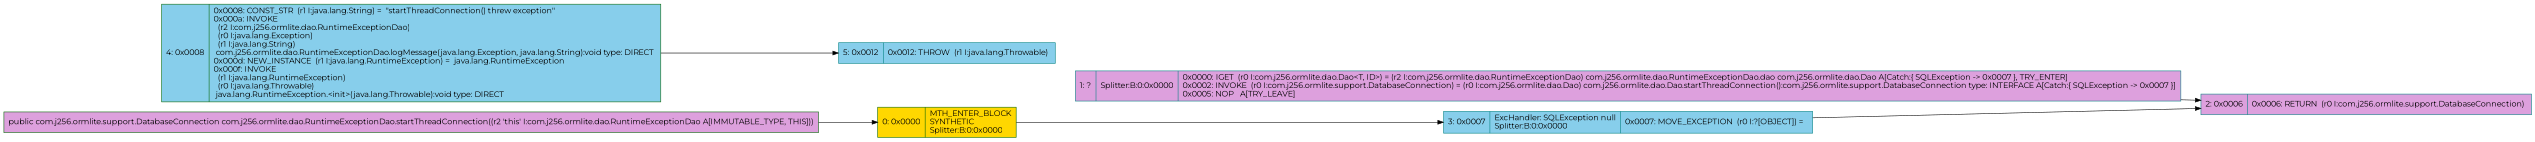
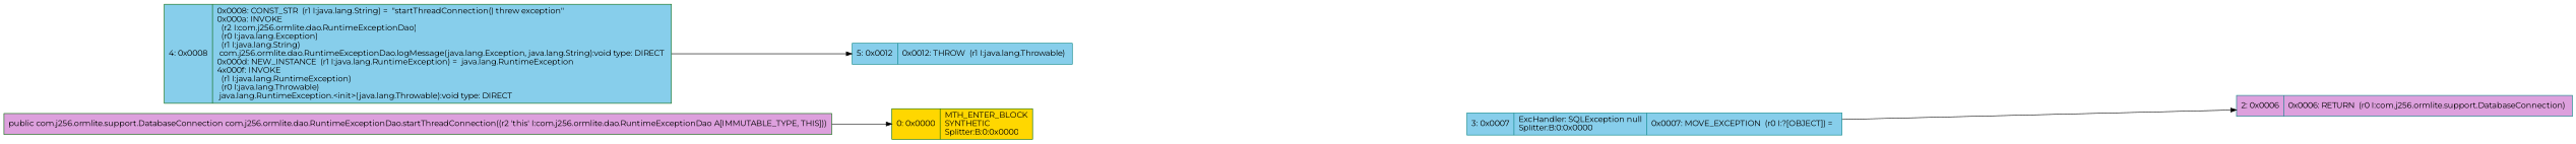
  digraph {
    fontname=Montserrat
    rankdir=LR
    node [color=teal fillcolor=skyblue fontname=Montserrat shape=record style=filled]
    edge [fontname=Montserrat]
    n1 [color=darkgreen fillcolor=gold label="{0\:\ 0x0000|MTH_ENTER_BLOCK\lSYNTHETIC\lSplitter:B:0:0x0000\l}"]
    n2 [label="{3\:\ 0x0007|ExcHandler: SQLException null\lSplitter:B:0:0x0000\l|0x0007: MOVE_EXCEPTION  (r0 I:?[OBJECT]) =  \l}"]
-   n3 [fillcolor=plum label="{1\:\ ?|Splitter:B:0:0x0000\l|0x0000: IGET  (r0 I:com.j256.ormlite.dao.Dao\<T, ID\>) = (r2 I:com.j256.ormlite.dao.RuntimeExceptionDao) com.j256.ormlite.dao.RuntimeExceptionDao.dao com.j256.ormlite.dao.Dao A[Catch:\{ SQLException \-\> 0x0007 \}, TRY_ENTER]\l0x0002: INVOKE  (r0 I:com.j256.ormlite.support.DatabaseConnection) = (r0 I:com.j256.ormlite.dao.Dao) com.j256.ormlite.dao.Dao.startThreadConnection():com.j256.ormlite.support.DatabaseConnection type: INTERFACE A[Catch:\{ SQLException \-\> 0x0007 \}]\l0x0005: NOP   A[TRY_LEAVE]\l}"]
    n4 [fillcolor=plum label="{2\:\ 0x0006|0x0006: RETURN  (r0 I:com.j256.ormlite.support.DatabaseConnection) \l}"]
-   n5 [color=darkgreen label="{4\:\ 0x0008|0x0008: CONST_STR  (r1 I:java.lang.String) =  \"startThreadConnection() threw exception\" \l0x000a: INVOKE  \l  (r2 I:com.j256.ormlite.dao.RuntimeExceptionDao)\l  (r0 I:java.lang.Exception)\l  (r1 I:java.lang.String)\l com.j256.ormlite.dao.RuntimeExceptionDao.logMessage(java.lang.Exception, java.lang.String):void type: DIRECT \l0x000d: NEW_INSTANCE  (r1 I:java.lang.RuntimeException) =  java.lang.RuntimeException \l0x000f: INVOKE  \l  (r1 I:java.lang.RuntimeException)\l  (r0 I:java.lang.Throwable)\l java.lang.RuntimeException.\<init\>(java.lang.Throwable):void type: DIRECT \l}"]
+   n5 [color=darkgreen label="{4\:\ 0x0008|0x0008: CONST_STR  (r1 I:java.lang.String) =  \"startThreadConnection() threw exception\" \l0x000a: INVOKE  \l  (r2 I:com.j256.ormlite.dao.RuntimeExceptionDao)\l  (r0 I:java.lang.Exception)\l  (r1 I:java.lang.String)\l com.j256.ormlite.dao.RuntimeExceptionDao.logMessage(java.lang.Exception, java.lang.String):void type: DIRECT \l0x000d: NEW_INSTANCE  (r1 I:java.lang.RuntimeException) =  java.lang.RuntimeException \l4x000f: INVOKE  \l  (r1 I:java.lang.RuntimeException)\l  (r0 I:java.lang.Throwable)\l java.lang.RuntimeException.\<init\>(java.lang.Throwable):void type: DIRECT \l}"]
    n6 [label="{5\:\ 0x0012|0x0012: THROW  (r1 I:java.lang.Throwable) \l}"]
    n7 [color=darkgreen fillcolor=plum label="{public com.j256.ormlite.support.DatabaseConnection com.j256.ormlite.dao.RuntimeExceptionDao.startThreadConnection((r2 'this' I:com.j256.ormlite.dao.RuntimeExceptionDao A[IMMUTABLE_TYPE, THIS])) }"]
-   n1 -> n2
    n2 -> n4
-   n3 -> n4
    n5 -> n6
    n7 -> n1
  }
